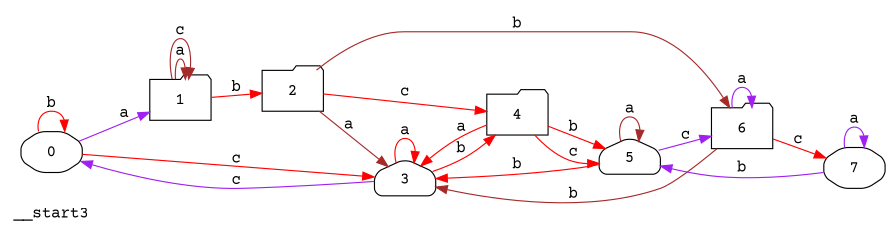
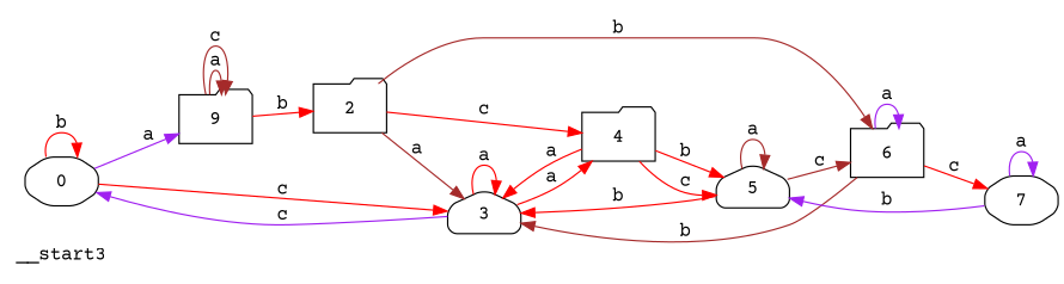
  digraph {
    fontname="Courier Prime"
    rankdir=LR
    node [fontname="Courier Prime" shape=folder color=black fillcolor=white style="rounded,filled"]
    edge [color=red fontname="Courier Prime"]
    n1 [label=__start3 shape=none color="" fillcolor="" style=""]
    n2 [label=0 shape=octagon]
-   n3 [label=1]
+   n3 [label=9]
    n4 [label=3 shape=house]
    n5 [label=2]
    n6 [label=4 style=filled]
    n7 [label=6]
    n8 [label=5 shape=house]
    n9 [label=7 shape=octagon]
    n2 -> n2 [label=b]
    n2 -> n3 [color=purple label=a]
    n2 -> n4 [label=c]
    n3 -> n3 [color=brown label=a]
    n3 -> n3 [color=brown label=c]
    n3 -> n5 [label=b]
    n4 -> n2 [color=purple label=c]
    n4 -> n4 [label=a]
-   n4 -> n6 [label=b]
+   n4 -> n6 [label=a]
    n5 -> n4 [color=brown label=a]
    n5 -> n6 [label=c]
    n5 -> n7 [color=brown label=b]
    n6 -> n4 [label=a]
    n6 -> n8 [label=b]
    n6 -> n8 [label=c]
    n7 -> n4 [color=brown label=b]
    n7 -> n7 [color=purple label=a]
    n7 -> n9 [label=c]
    n8 -> n4 [label=b]
-   n8 -> n7 [color=purple label=c]
+   n8 -> n7 [color=brown label=c]
    n8 -> n8 [color=brown label=a]
    n9 -> n8 [color=purple label=b]
    n9 -> n9 [color=purple label=a]
  }
